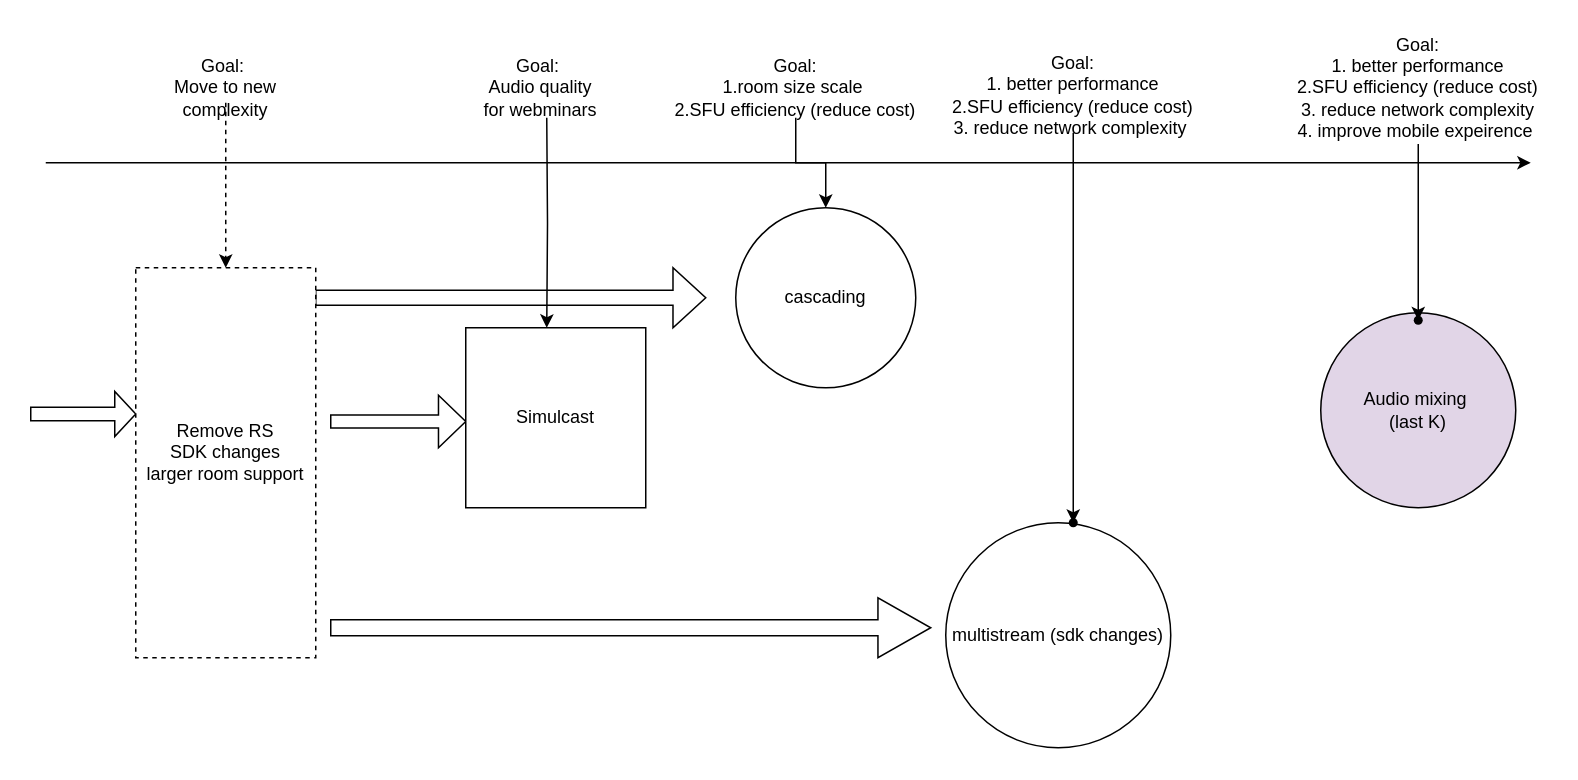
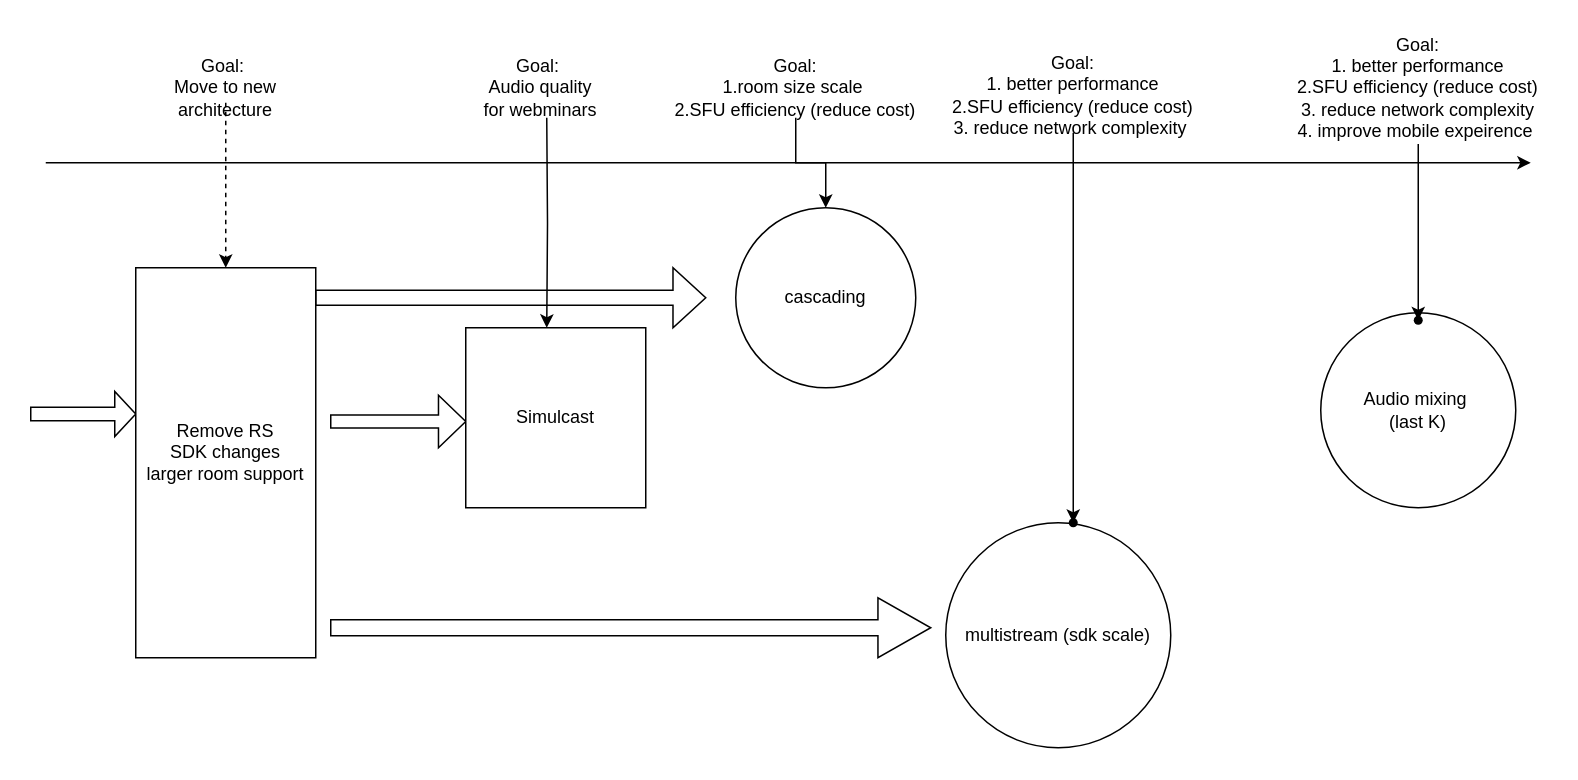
  <mxCell id="0" />
  <mxCell id="1" parent="0" />
  <mxCell id="2" value="" style="shape=singleArrow;whiteSpace=wrap;html=1;" parent="1" vertex="1"><mxGeometry x="20" y="260.5" width="70" height="30" as="geometry" /></mxCell>
  <mxCell id="3" value="" style="endArrow=classic;html=1;" parent="1" edge="1"><mxGeometry width="50" height="50" relative="1" as="geometry"><mxPoint x="30" y="108" as="sourcePoint" /><mxPoint x="1020" y="108" as="targetPoint" /></mxGeometry></mxCell>
  <mxCell id="4" value="" style="shape=singleArrow;whiteSpace=wrap;html=1;arrowWidth=0.246;arrowSize=0.202;" parent="1" vertex="1"><mxGeometry x="220" y="263" width="90" height="35" as="geometry" /></mxCell>
  <mxCell id="5" value="cascading" style="ellipse;whiteSpace=wrap;html=1;aspect=fixed;" parent="1" vertex="1"><mxGeometry x="490" y="138" width="120" height="120" as="geometry" /></mxCell>
- <mxCell id="6" value="multistream (sdk changes)" style="ellipse;whiteSpace=wrap;html=1;aspect=fixed;" parent="1" vertex="1"><mxGeometry x="630" y="348" width="150" height="150" as="geometry" /></mxCell>
+ <mxCell id="6" value="multistream (sdk scale)" style="ellipse;whiteSpace=wrap;html=1;aspect=fixed;" parent="1" vertex="1"><mxGeometry x="630" y="348" width="150" height="150" as="geometry" /></mxCell>
  <mxCell id="7" value="" style="shape=singleArrow;whiteSpace=wrap;html=1;arrowWidth=0.263;arrowSize=0.088;" parent="1" vertex="1"><mxGeometry x="220" y="398" width="400" height="40" as="geometry" /></mxCell>
  <mxCell id="8" value="Simulcast" style="whiteSpace=wrap;html=1;aspect=fixed;rounded=0;" parent="1" vertex="1"><mxGeometry x="310" y="218" width="120" height="120" as="geometry" /></mxCell>
  <mxCell id="9" value="" style="shape=singleArrow;whiteSpace=wrap;html=1;arrowWidth=0.25;arrowSize=0.084;" parent="1" vertex="1"><mxGeometry x="210" y="178" width="260" height="40" as="geometry" /></mxCell>
- <mxCell id="10" value="Audio mixing&amp;nbsp;&lt;br&gt;(last K)" style="ellipse;whiteSpace=wrap;html=1;aspect=fixed;fillColor=#e1d5e7;" parent="1" vertex="1"><mxGeometry x="880" y="208" width="130" height="130" as="geometry" /></mxCell>
- <mxCell id="11" value="&lt;span&gt;Remove RS&lt;/span&gt;&lt;br&gt;&lt;span&gt;SDK changes&lt;/span&gt;&lt;br&gt;&lt;span&gt;larger room support&lt;br&gt;&lt;br&gt;&lt;/span&gt;" style="rounded=0;whiteSpace=wrap;html=1;dashed=1;" parent="1" vertex="1"><mxGeometry x="90" y="178" width="120" height="260" as="geometry" /></mxCell>
+ <mxCell id="10" value="Audio mixing&amp;nbsp;&lt;br&gt;(last K)" style="ellipse;whiteSpace=wrap;html=1;aspect=fixed;" parent="1" vertex="1"><mxGeometry x="880" y="208" width="130" height="130" as="geometry" /></mxCell>
+ <mxCell id="11" value="&lt;span&gt;Remove RS&lt;/span&gt;&lt;br&gt;&lt;span&gt;SDK changes&lt;/span&gt;&lt;br&gt;&lt;span&gt;larger room support&lt;br&gt;&lt;br&gt;&lt;/span&gt;" style="rounded=0;whiteSpace=wrap;html=1;" parent="1" vertex="1"><mxGeometry x="90" y="178" width="120" height="260" as="geometry" /></mxCell>
  <mxCell id="12" value="" style="edgeStyle=orthogonalEdgeStyle;rounded=0;orthogonalLoop=1;jettySize=auto;html=1;dashed=1;" parent="1" source="13" target="11" edge="1"><mxGeometry relative="1" as="geometry" /></mxCell>
- <mxCell id="13" value="Goal:&amp;nbsp;&lt;br&gt;Move to new complexity" style="text;html=1;strokeColor=none;fillColor=none;align=center;verticalAlign=middle;whiteSpace=wrap;rounded=0;" parent="1" vertex="1"><mxGeometry x="110" y="48" width="80" height="20" as="geometry" /></mxCell>
+ <mxCell id="13" value="Goal:&amp;nbsp;&lt;br&gt;Move to new architecture" style="text;html=1;strokeColor=none;fillColor=none;align=center;verticalAlign=middle;whiteSpace=wrap;rounded=0;" parent="1" vertex="1"><mxGeometry x="110" y="48" width="80" height="20" as="geometry" /></mxCell>
  <mxCell id="14" value="" style="edgeStyle=orthogonalEdgeStyle;rounded=0;orthogonalLoop=1;jettySize=auto;html=1;entryX=0.45;entryY=0;entryDx=0;entryDy=0;entryPerimeter=0;" parent="1" target="8" edge="1"><mxGeometry relative="1" as="geometry"><mxPoint x="364" y="78" as="sourcePoint" /></mxGeometry></mxCell>
  <mxCell id="15" value="Goal:&amp;nbsp;&lt;br&gt;Audio quality for webminars" style="text;html=1;strokeColor=none;fillColor=none;align=center;verticalAlign=middle;whiteSpace=wrap;rounded=0;" parent="1" vertex="1"><mxGeometry x="320" y="48" width="80" height="20" as="geometry" /></mxCell>
  <mxCell id="16" value="Goal:&lt;br&gt;1.room size scale&amp;nbsp;&lt;br&gt;2.SFU efficiency (reduce cost)" style="text;html=1;strokeColor=none;fillColor=none;align=center;verticalAlign=middle;whiteSpace=wrap;rounded=0;" parent="1" vertex="1"><mxGeometry x="445" y="38" width="170" height="40" as="geometry" /></mxCell>
  <mxCell id="17" style="edgeStyle=orthogonalEdgeStyle;rounded=0;orthogonalLoop=1;jettySize=auto;html=1;exitX=0.5;exitY=1;exitDx=0;exitDy=0;entryX=0.5;entryY=0;entryDx=0;entryDy=0;" parent="1" source="16" target="5" edge="1"><mxGeometry relative="1" as="geometry" /></mxCell>
  <mxCell id="18" value="" style="edgeStyle=orthogonalEdgeStyle;rounded=0;orthogonalLoop=1;jettySize=auto;html=1;" parent="1" source="19" target="22" edge="1"><mxGeometry relative="1" as="geometry" /></mxCell>
  <mxCell id="19" value="Goal:&lt;br&gt;1. better performance&lt;br&gt;2.SFU efficiency (reduce cost)&lt;br&gt;3. reduce network complexity&amp;nbsp;" style="text;html=1;strokeColor=none;fillColor=none;align=center;verticalAlign=middle;whiteSpace=wrap;rounded=0;" parent="1" vertex="1"><mxGeometry x="630" y="38" width="170" height="50" as="geometry" /></mxCell>
  <mxCell id="20" value="" style="edgeStyle=orthogonalEdgeStyle;rounded=0;orthogonalLoop=1;jettySize=auto;html=1;" parent="1" source="21" target="23" edge="1"><mxGeometry relative="1" as="geometry" /></mxCell>
  <mxCell id="21" value="Goal:&lt;br&gt;1. better performance&lt;br&gt;2.SFU efficiency (reduce cost)&lt;br&gt;3. reduce network complexity&lt;br&gt;4. improve mobile expeirence&amp;nbsp;" style="text;html=1;strokeColor=none;fillColor=none;align=center;verticalAlign=middle;whiteSpace=wrap;rounded=0;" parent="1" vertex="1"><mxGeometry x="860" y="20.5" width="170" height="75" as="geometry" /></mxCell>
  <mxCell id="22" value="" style="shape=waypoint;sketch=0;size=6;pointerEvents=1;points=[];fillColor=none;resizable=0;rotatable=0;perimeter=centerPerimeter;snapToPoint=1;" parent="1" vertex="1"><mxGeometry x="695" y="328" width="40" height="40" as="geometry" /></mxCell>
  <mxCell id="23" value="" style="shape=waypoint;sketch=0;size=6;pointerEvents=1;points=[];fillColor=none;resizable=0;rotatable=0;perimeter=centerPerimeter;snapToPoint=1;" parent="1" vertex="1"><mxGeometry x="925" y="193" width="40" height="40" as="geometry" /></mxCell>
